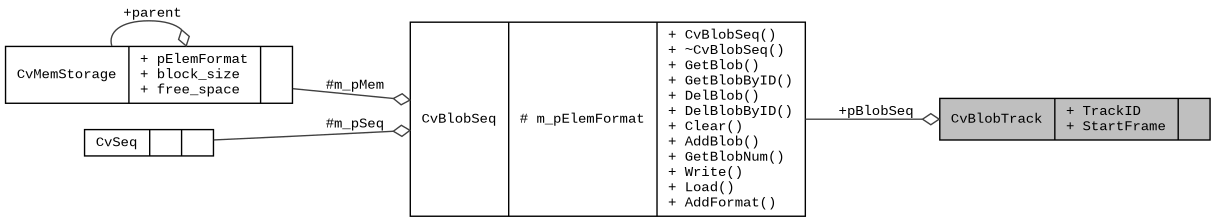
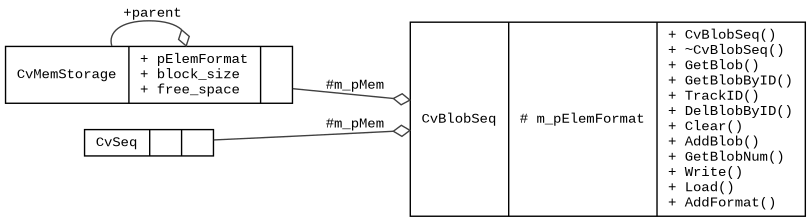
  digraph {
    fontname="Liberation Mono"
    rankdir=LR
    node [color=black fillcolor=white fontname="Liberation Mono" fontsize=10 shape=record style=filled]
    edge [arrowhead=odiamond color=grey25 fontname="Liberation Mono" fontsize=10 labelfontname=Helvetica labelfontsize=10 style=solid]
-   n1 [fillcolor=grey75 fontcolor=black height=0.2 label="{CvBlobTrack\n|+ TrackID\l+ StartFrame\l|}" width=0.4]
-   n2 [height=0.2 label="{CvBlobSeq\n|# m_pElemFormat\l|+ CvBlobSeq()\l+ ~CvBlobSeq()\l+ GetBlob()\l+ GetBlobByID()\l+ DelBlob()\l+ DelBlobByID()\l+ Clear()\l+ AddBlob()\l+ GetBlobNum()\l+ Write()\l+ Load()\l+ AddFormat()\l}" width=0.4]
+   n2 [height=0.2 label="{CvBlobSeq\n|# m_pElemFormat\l|+ CvBlobSeq()\l+ ~CvBlobSeq()\l+ GetBlob()\l+ GetBlobByID()\l+ TrackID()\l+ DelBlobByID()\l+ Clear()\l+ AddBlob()\l+ GetBlobNum()\l+ Write()\l+ Load()\l+ AddFormat()\l}" width=0.4]
    n3 [height=0.2 label="{CvMemStorage\n|+ pElemFormat\l+ block_size\l+ free_space\l|}" width=0.4]
    n4 [height=0.2 label="{CvSeq\n||}" width=0.4]
-   n2 -> n1 [label=" +pBlobSeq"]
    n3 -> n2 [label=" #m_pMem"]
    n3 -> n3 [label=" +parent"]
-   n4 -> n2 [label=" #m_pSeq"]
+   n4 -> n2 [label=" #m_pMem"]
  }
